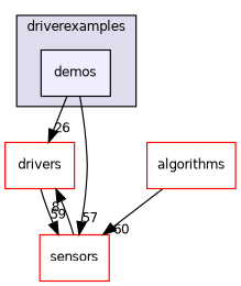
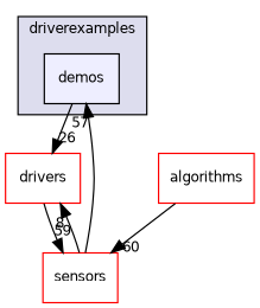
  digraph {
    compound=true
    node [fillcolor=white fontname=Helvetica fontsize=10 shape=box style=filled color=red]
    edge [labeldistance=1.5 labelfontname=Helvetica labelfontsize=10]
    n1 [fillcolor="#eeeeff" label=demos pencolor=black color=""]
    n2 [label=drivers]
    n3 [label=sensors fillcolor="" style=""]
    n4 [label=algorithms]
    subgraph cluster_1 {
      bgcolor="#ddddee"
      fontname=Helvetica
      fontsize=10
      label=driverexamples
      pencolor=black
      n1
    }
    n1 -> n2 [headlabel=26]
-   n1 -> n3 [headlabel=57]
+   n3 -> n1 [headlabel=57]
    n2 -> n3 [headlabel=59]
    n3 -> n2 [headlabel=8]
    n4 -> n3 [headlabel=60]
  }
